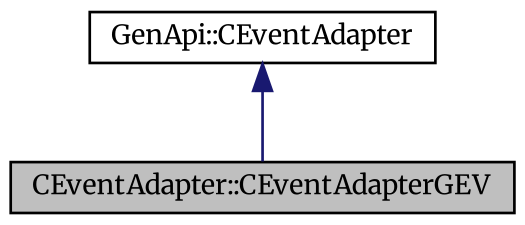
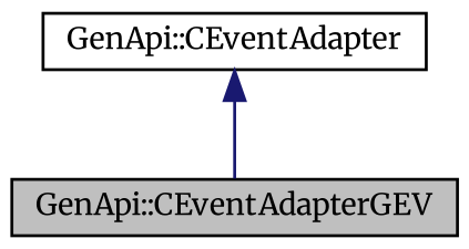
  digraph {
    fontname=Merriweather
    node [color=black fontname=Merriweather fontsize=10 shape=record style=filled]
-   n1 [fillcolor=grey75 fontcolor=black height=0.2 label="CEventAdapter::CEventAdapterGEV" width=0.4]
+   n1 [fillcolor=grey75 fontcolor=black height=0.2 label="GenApi::CEventAdapterGEV" width=0.4]
    n2 [fillcolor=white height=0.2 label="GenApi::CEventAdapter" width=0.4]
    n2 -> n1 [color=midnightblue dir=back fontname=Merriweather fontsize=10 labelfontname=Helvetica labelfontsize=10 style=solid]
  }
